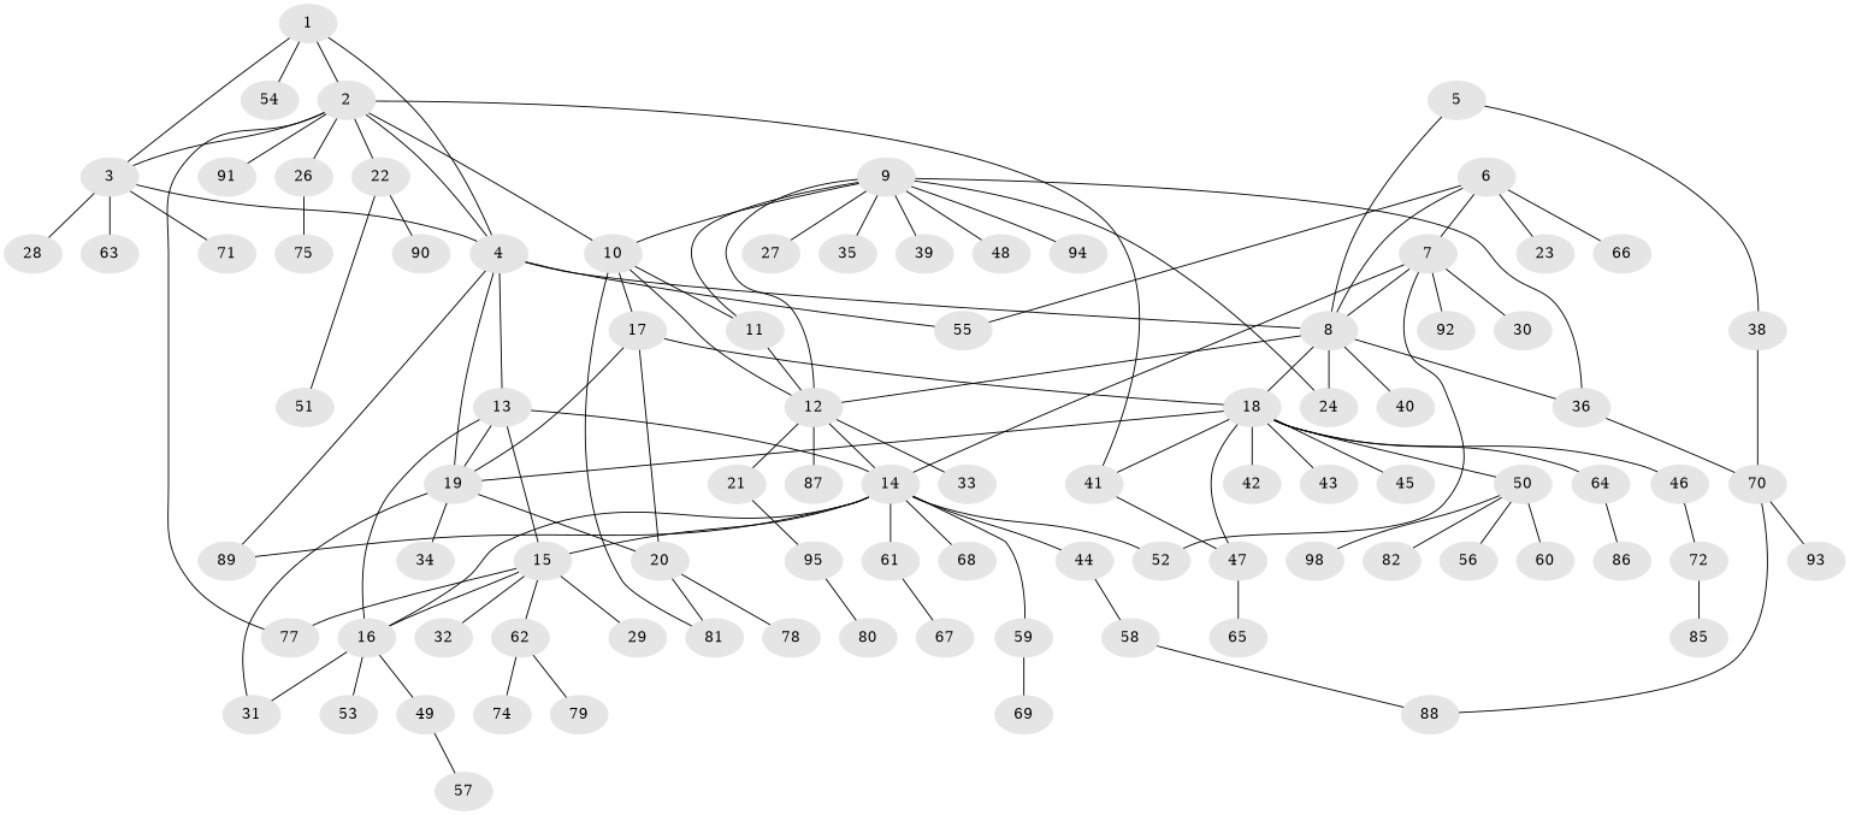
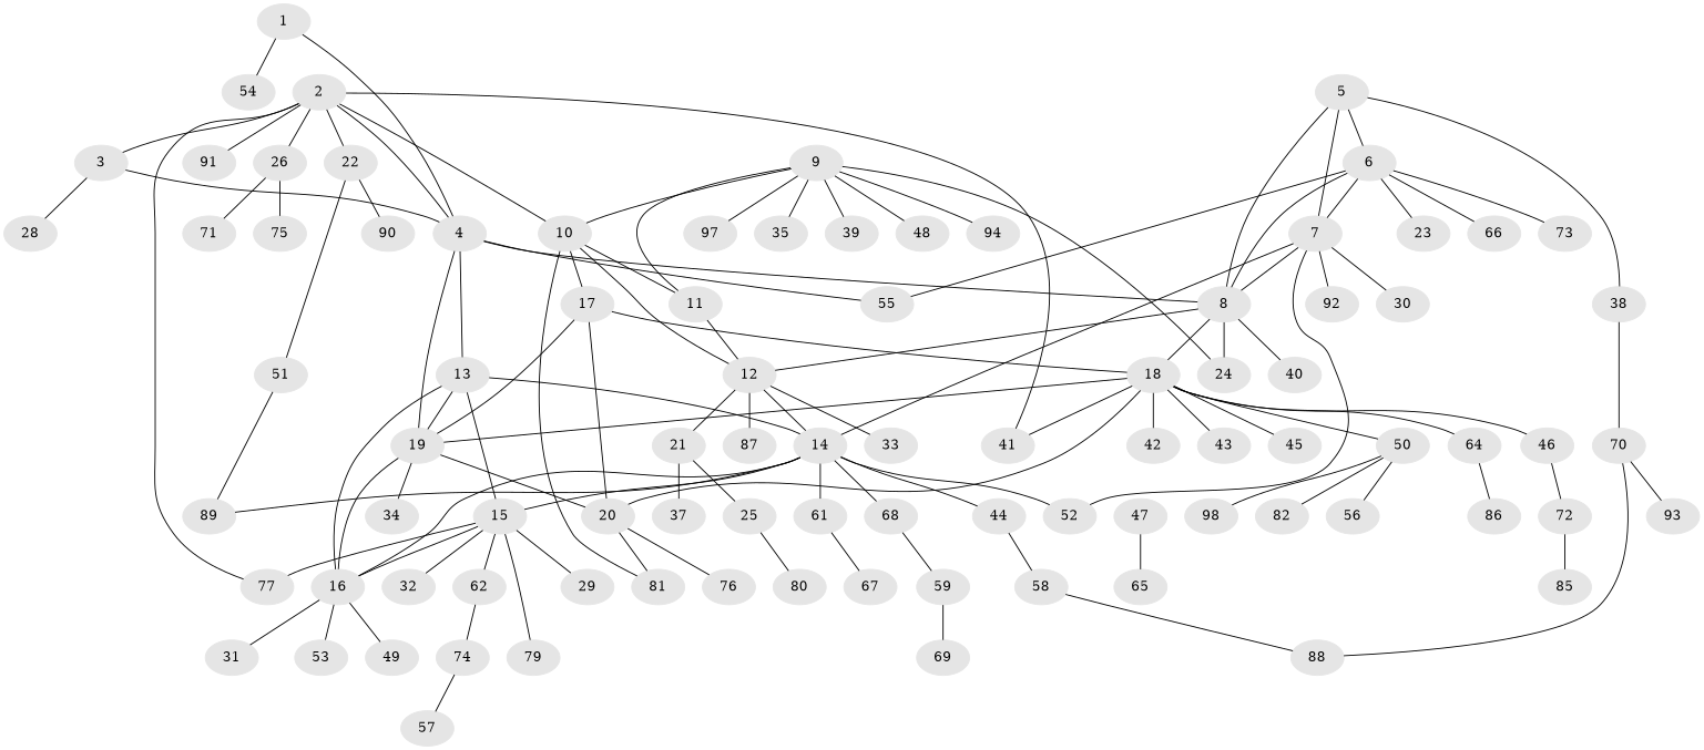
  graph {
    node [color=gray90 style=filled]
    1
    2
    3
    4
    54
    10
    22
    26
    41
    77
    91
    28
-   63
    71
    8
    13
    19
    55
    89
    12
    11
    17
    81
    51
    90
    75
    47
    18
    24
-   36
    40
    14
    15
    16
    31
    20
    34
    5
    6
    7
    38
    23
    66
+   73
    30
    52
    92
    70
    44
    59
    61
    68
    21
    33
    87
    42
    43
    45
    46
    50
    64
    9
-   27
+   27 [label=97]
    35
    39
    48
    n67 [label=94]
-   25 [label=95]
+   25
+   37
    29
    32
    62
    79
    49
    53
    58
    69
    67
    74
    57
-   76 [label=78]
+   76
    72
    56
-   60
    n85 [label=98]
    82
    86
    80
    88
    n90 [label=93]
    65
    85
-   1 -- 2
-   1 -- 3
    1 -- 4
    1 -- 54
    2 -- 3
    2 -- 4
    2 -- 10
    2 -- 22
    2 -- 26
    2 -- 41
    2 -- 77
    2 -- 91
    3 -- 4
    3 -- 28
-   3 -- 63
-   3 -- 71
+   26 -- 71
    4 -- 8
    4 -- 13
    4 -- 19
    4 -- 55
-   4 -- 89
+   51 -- 89
    10 -- 12
    10 -- 11
    10 -- 17
    10 -- 81
    22 -- 51
    22 -- 90
    26 -- 75
-   41 -- 47
    8 -- 12
    8 -- 18
    8 -- 24
-   8 -- 36
    8 -- 40
    13 -- 19
    13 -- 14
    13 -- 15
    13 -- 16
-   19 -- 31
+   19 -- 16
    19 -- 20
    19 -- 34
    12 -- 14
    12 -- 21
    12 -- 33
    12 -- 87
    11 -- 12
    17 -- 19
    17 -- 18
    17 -- 20
    47 -- 65
    18 -- 41
    18 -- 19
-   18 -- 47
+   18 -- 20
    18 -- 42
    18 -- 43
    18 -- 45
    18 -- 46
    18 -- 50
    18 -- 64
-   36 -- 70
    14 -- 89
    14 -- 15
    14 -- 16
    14 -- 52
    14 -- 44
-   14 -- 59
+   68 -- 59
    14 -- 61
    14 -- 68
    15 -- 77
    15 -- 16
    15 -- 29
    15 -- 32
    15 -- 62
-   62 -- 79
+   15 -- 79
    16 -- 31
    16 -- 49
    16 -- 53
    20 -- 81
    20 -- 76
    5 -- 8
+   5 -- 6
+   5 -- 7
    5 -- 38
    6 -- 8
    6 -- 55
    6 -- 7
    6 -- 23
    6 -- 66
+   6 -- 73
    7 -- 8
    7 -- 14
    7 -- 30
    7 -- 52
    7 -- 92
    38 -- 70
    70 -- 88
    70 -- n90
    44 -- 58
    59 -- 69
    61 -- 67
    21 -- 25
+   21 -- 37
    46 -- 72
    50 -- 56
-   50 -- 60
    50 -- n85
    50 -- 82
    64 -- 86
    9 -- 10
-   9 -- 12
    9 -- 11
    9 -- 24
-   9 -- 36
    9 -- 27
    9 -- 35
    9 -- 39
    9 -- 48
    9 -- n67
    25 -- 80
    62 -- 74
-   49 -- 57
+   74 -- 57
    58 -- 88
    72 -- 85
  }
